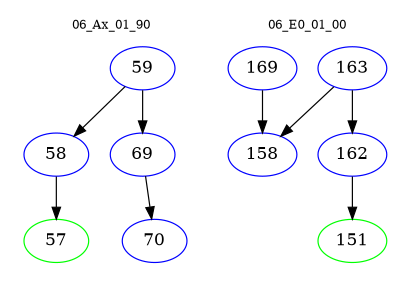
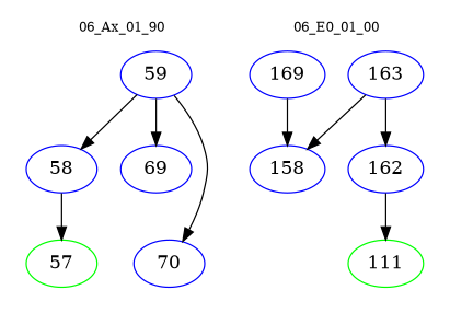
  digraph {
    node [color=blue]
    edge [color=black]
    n1 [label=59]
    n2 [label=58]
    n3 [label=69]
    n4 [color=green label=57]
    n5 [label=70]
    n6 [label=163]
    n7 [label=162]
    n8 [label=158]
-   n9 [color=green label=151]
+   n9 [color=green label=111]
    n10 [label=169]
    subgraph cluster_1 {
      color=white
      fontsize=10
      label="06_Ax_01_90"
      n1
      n2
      n3
      n4
      n5
    }
    subgraph cluster_2 {
      color=white
      fontsize=10
      label="06_E0_01_00"
      n6
      n7
      n8
      n9
      n10
    }
    n1 -> n2
    n1 -> n3
    n2 -> n4
-   n3 -> n5
+   n1 -> n5
    n6 -> n7
    n6 -> n8
    n7 -> n9
    n10 -> n8
  }
